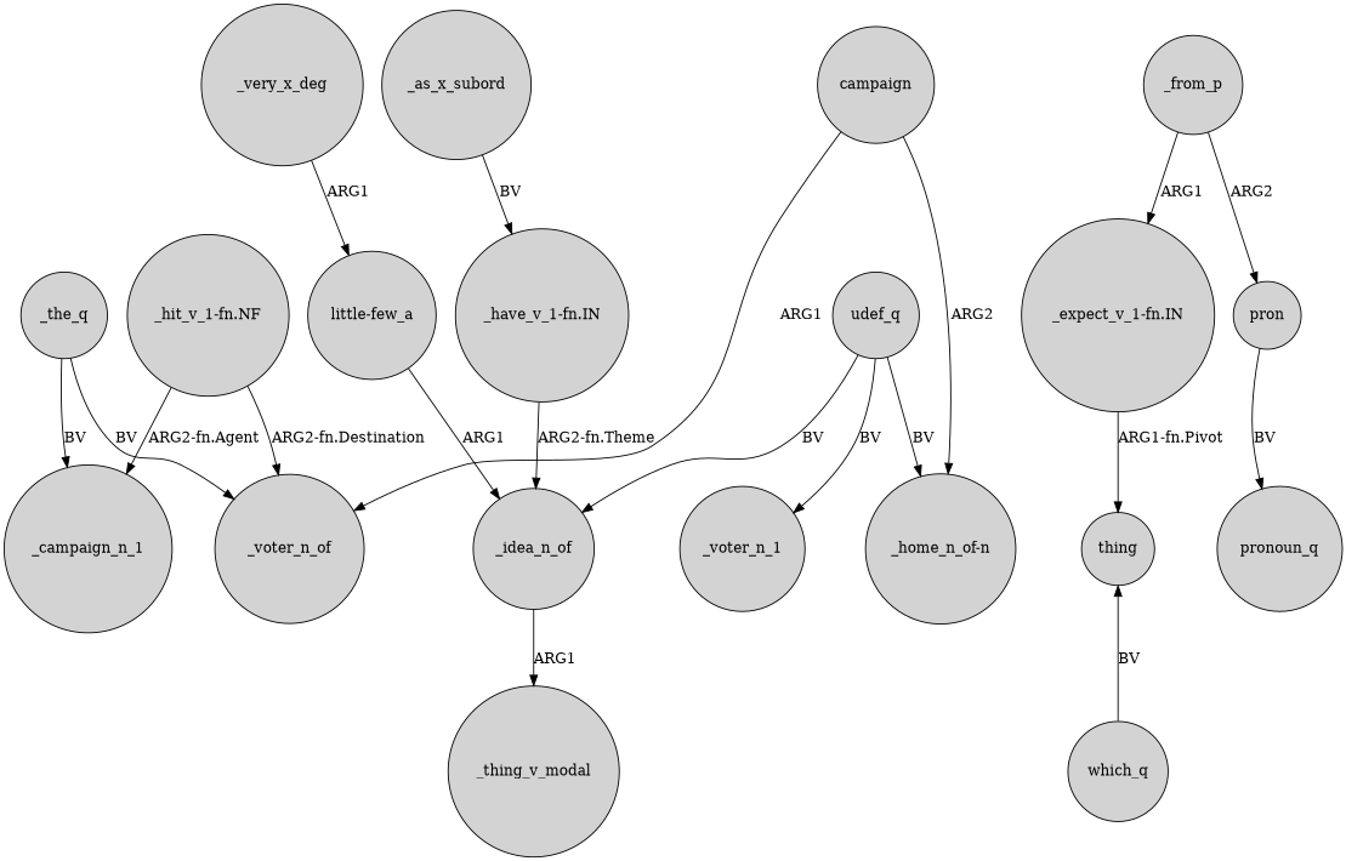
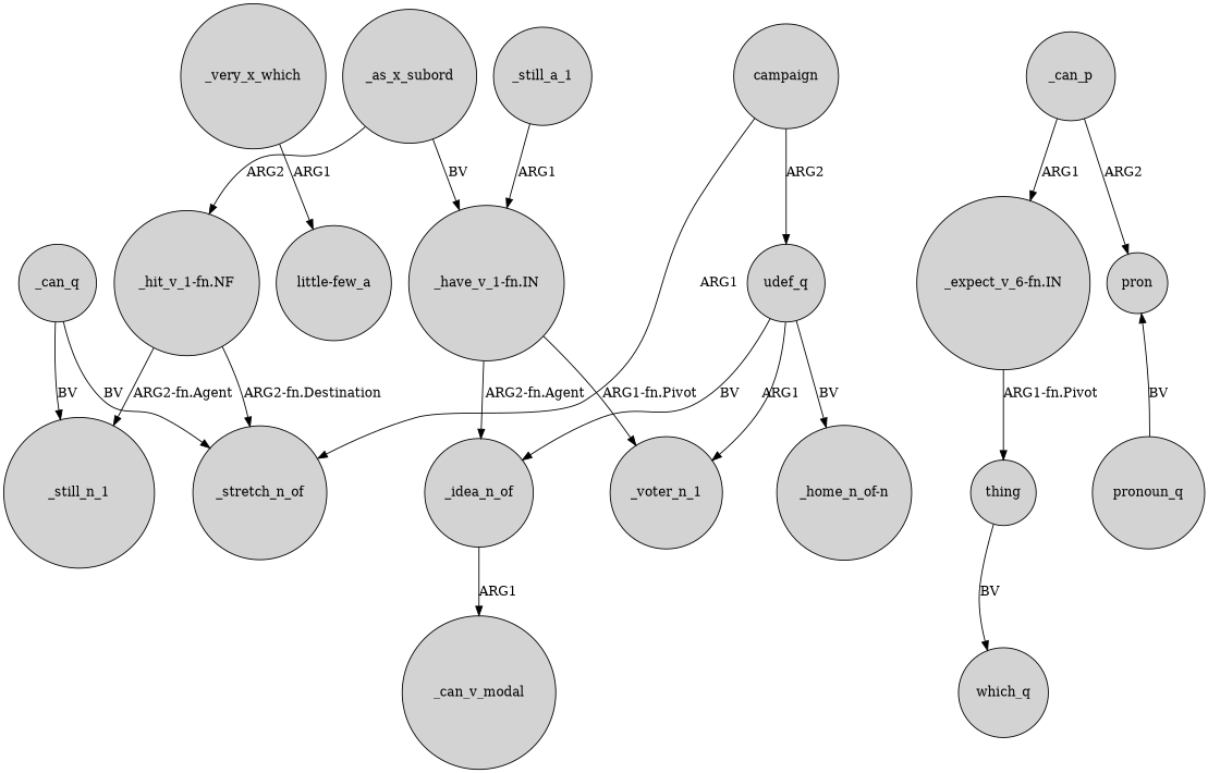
  digraph {
    node [shape=circle style=filled]
    _idea_n_of
-   _can_v_modal [label=_thing_v_modal]
-   "_expect_v_1-fn.IN"
+   _can_v_modal
+   "_expect_v_1-fn.IN" [label="_expect_v_6-fn.IN"]
    thing
    "_have_v_1-fn.IN"
    _voter_n_1
    udef_q
    "_home_n_of-n"
    "_hit_v_1-fn.NF"
-   _stretch_n_of [label=_voter_n_of]
-   _campaign_n_1
-   _very_x_deg
+   _stretch_n_of
+   _campaign_n_1 [label=_still_n_1]
+   _very_x_deg [label=_very_x_which]
    "little-few_a"
    _as_x_subord
+   _still_a_1
    pronoun_q
    pron
-   _the_q
+   _the_q [label=_can_q]
    n19 [label=campaign]
-   _from_p
+   _from_p [label=_can_p]
    which_q
    _idea_n_of -> _can_v_modal [label=ARG1]
    "_expect_v_1-fn.IN" -> thing [label="ARG1-fn.Pivot"]
-   "_have_v_1-fn.IN" -> _idea_n_of [label="ARG2-fn.Theme"]
+   "_have_v_1-fn.IN" -> _idea_n_of [label="ARG2-fn.Agent"]
+   "_have_v_1-fn.IN" -> _voter_n_1 [label="ARG1-fn.Pivot"]
    udef_q -> _idea_n_of [label=BV]
-   udef_q -> _voter_n_1 [label=BV]
+   udef_q -> _voter_n_1 [label=ARG1]
    udef_q -> "_home_n_of-n" [label=BV]
    "_hit_v_1-fn.NF" -> _stretch_n_of [label="ARG2-fn.Destination"]
    "_hit_v_1-fn.NF" -> _campaign_n_1 [label="ARG2-fn.Agent"]
    _very_x_deg -> "little-few_a" [label=ARG1]
-   "little-few_a" -> _idea_n_of [label=ARG1]
    _as_x_subord -> "_have_v_1-fn.IN" [label=BV]
-   pron -> pronoun_q [label=BV]
+   _as_x_subord -> "_hit_v_1-fn.NF" [label=ARG2]
+   _still_a_1 -> "_have_v_1-fn.IN" [label=ARG1]
+   pronoun_q -> pron [label=BV]
    _the_q -> _stretch_n_of [label=BV]
    _the_q -> _campaign_n_1 [label=BV]
-   n19 -> "_home_n_of-n" [label=ARG2]
+   n19 -> udef_q [label=ARG2]
    n19 -> _stretch_n_of [label=ARG1]
    _from_p -> "_expect_v_1-fn.IN" [label=ARG1]
    _from_p -> pron [label=ARG2]
-   which_q -> thing [label=BV]
+   thing -> which_q [label=BV]
  }
